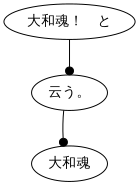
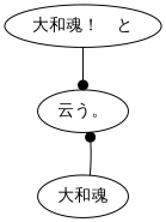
  digraph {
    edge [arrowhead=dot]
    n1 [label="大和魂！　と"]
    n2 [label="云う。"]
    n3 [label="大和魂"]
    n1 -> n2
-   n2 -> n3
+   n3 -> n2
  }
